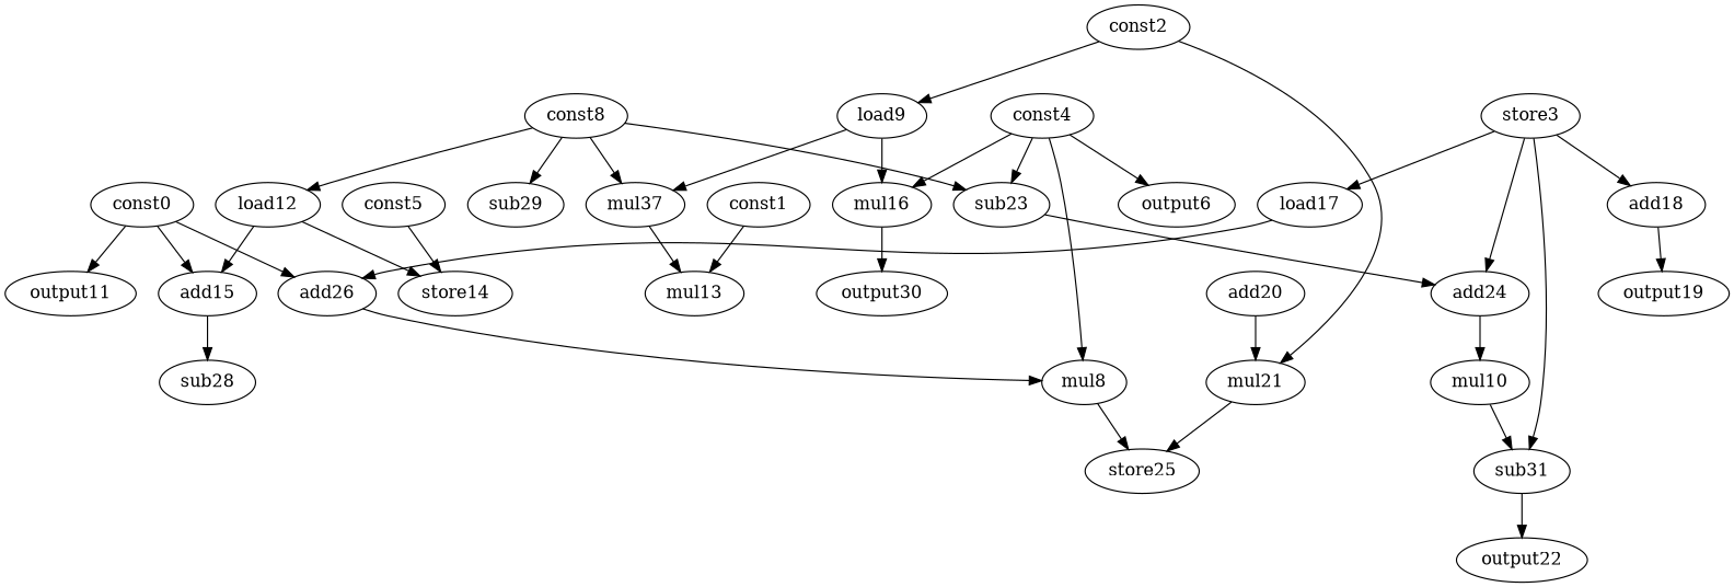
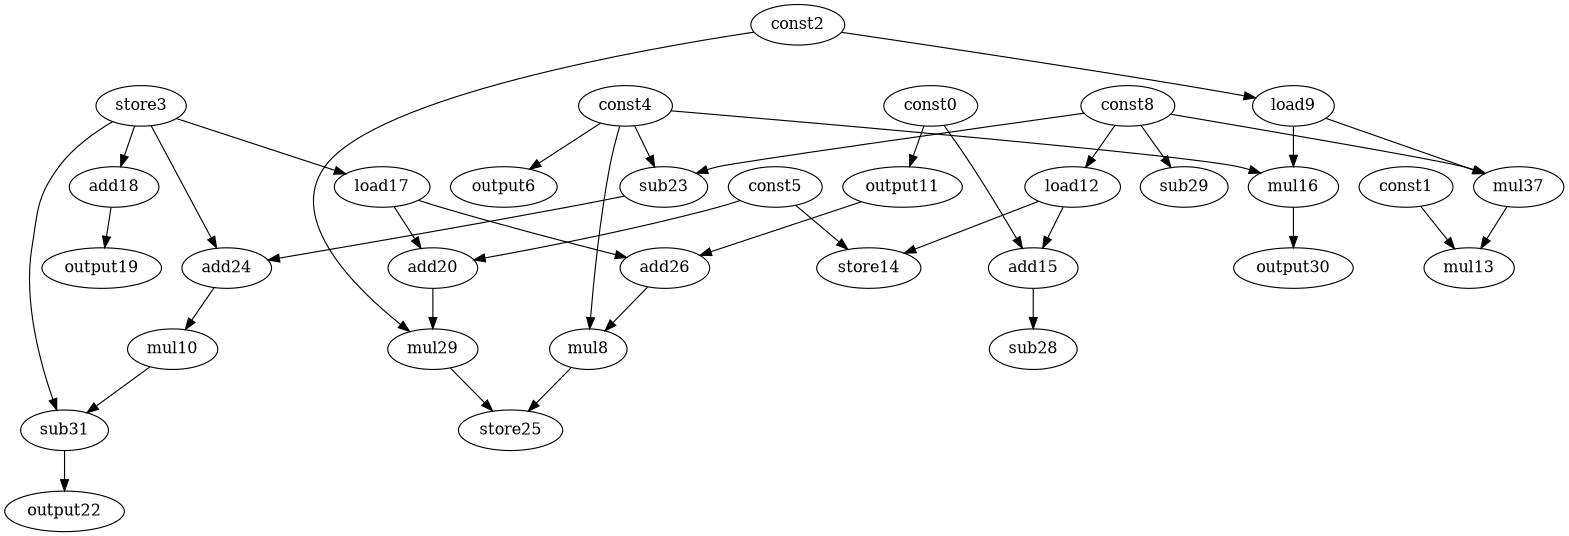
  digraph {
    node [opcode=const]
    edge [operand=0]
    output11 [opcode=output]
    const0
    add15 [opcode=add]
    add26 [opcode=add]
    n5 [label=sub28 opcode=output]
    mul8 [opcode=mul]
    mul13 [opcode=mul]
    const1
    load9 [opcode=load]
    const2
-   mul21 [opcode=mul]
+   mul21 [opcode=mul label=mul29]
    mul16 [opcode=mul]
    n13 [label=mul37 opcode=mul]
    mul10 [opcode=mul]
    sub31 [opcode=sub]
    store25 [opcode=store]
    n17 [label=store3]
    load17 [opcode=load]
    add18 [opcode=add]
    add24 [opcode=add]
    add20 [opcode=add]
    output19 [opcode=output]
    output22 [opcode=output]
    output6 [opcode=output]
    const4
    sub23 [opcode=sub]
    output30 [opcode=output]
    store14 [opcode=store]
    const5
    n30 [label=const8]
    load12 [opcode=load]
    sub29 [opcode=sub]
    const0 -> output11
    const0 -> add15
-   const0 -> add26
+   output11 -> add26
    add15 -> n5
    add26 -> mul8
    mul8 -> store25
    const1 -> mul13
    load9 -> mul16
    load9 -> n13
    const2 -> load9
    const2 -> mul21
    mul21 -> store25 [operand=1]
    mul16 -> output30
    n13 -> mul13 [operand=1]
    mul10 -> sub31
    sub31 -> output22
    n17 -> sub31 [operand=1]
    n17 -> load17
    n17 -> add18
    n17 -> add24
    load17 -> add26 [operand=1]
+   load17 -> add20
    add18 -> output19
    add24 -> mul10
    add20 -> mul21 [operand=1]
    const4 -> mul8 [operand=1]
    const4 -> mul16 [operand=1]
    const4 -> output6
    const4 -> sub23
    sub23 -> add24 [operand=1]
+   const5 -> add20 [operand=1]
    const5 -> store14 [operand=1]
    n30 -> n13 [operand=1]
    n30 -> sub23 [operand=1]
    n30 -> load12
    n30 -> sub29 [operand=1]
    load12 -> add15 [operand=1]
    load12 -> store14
  }
